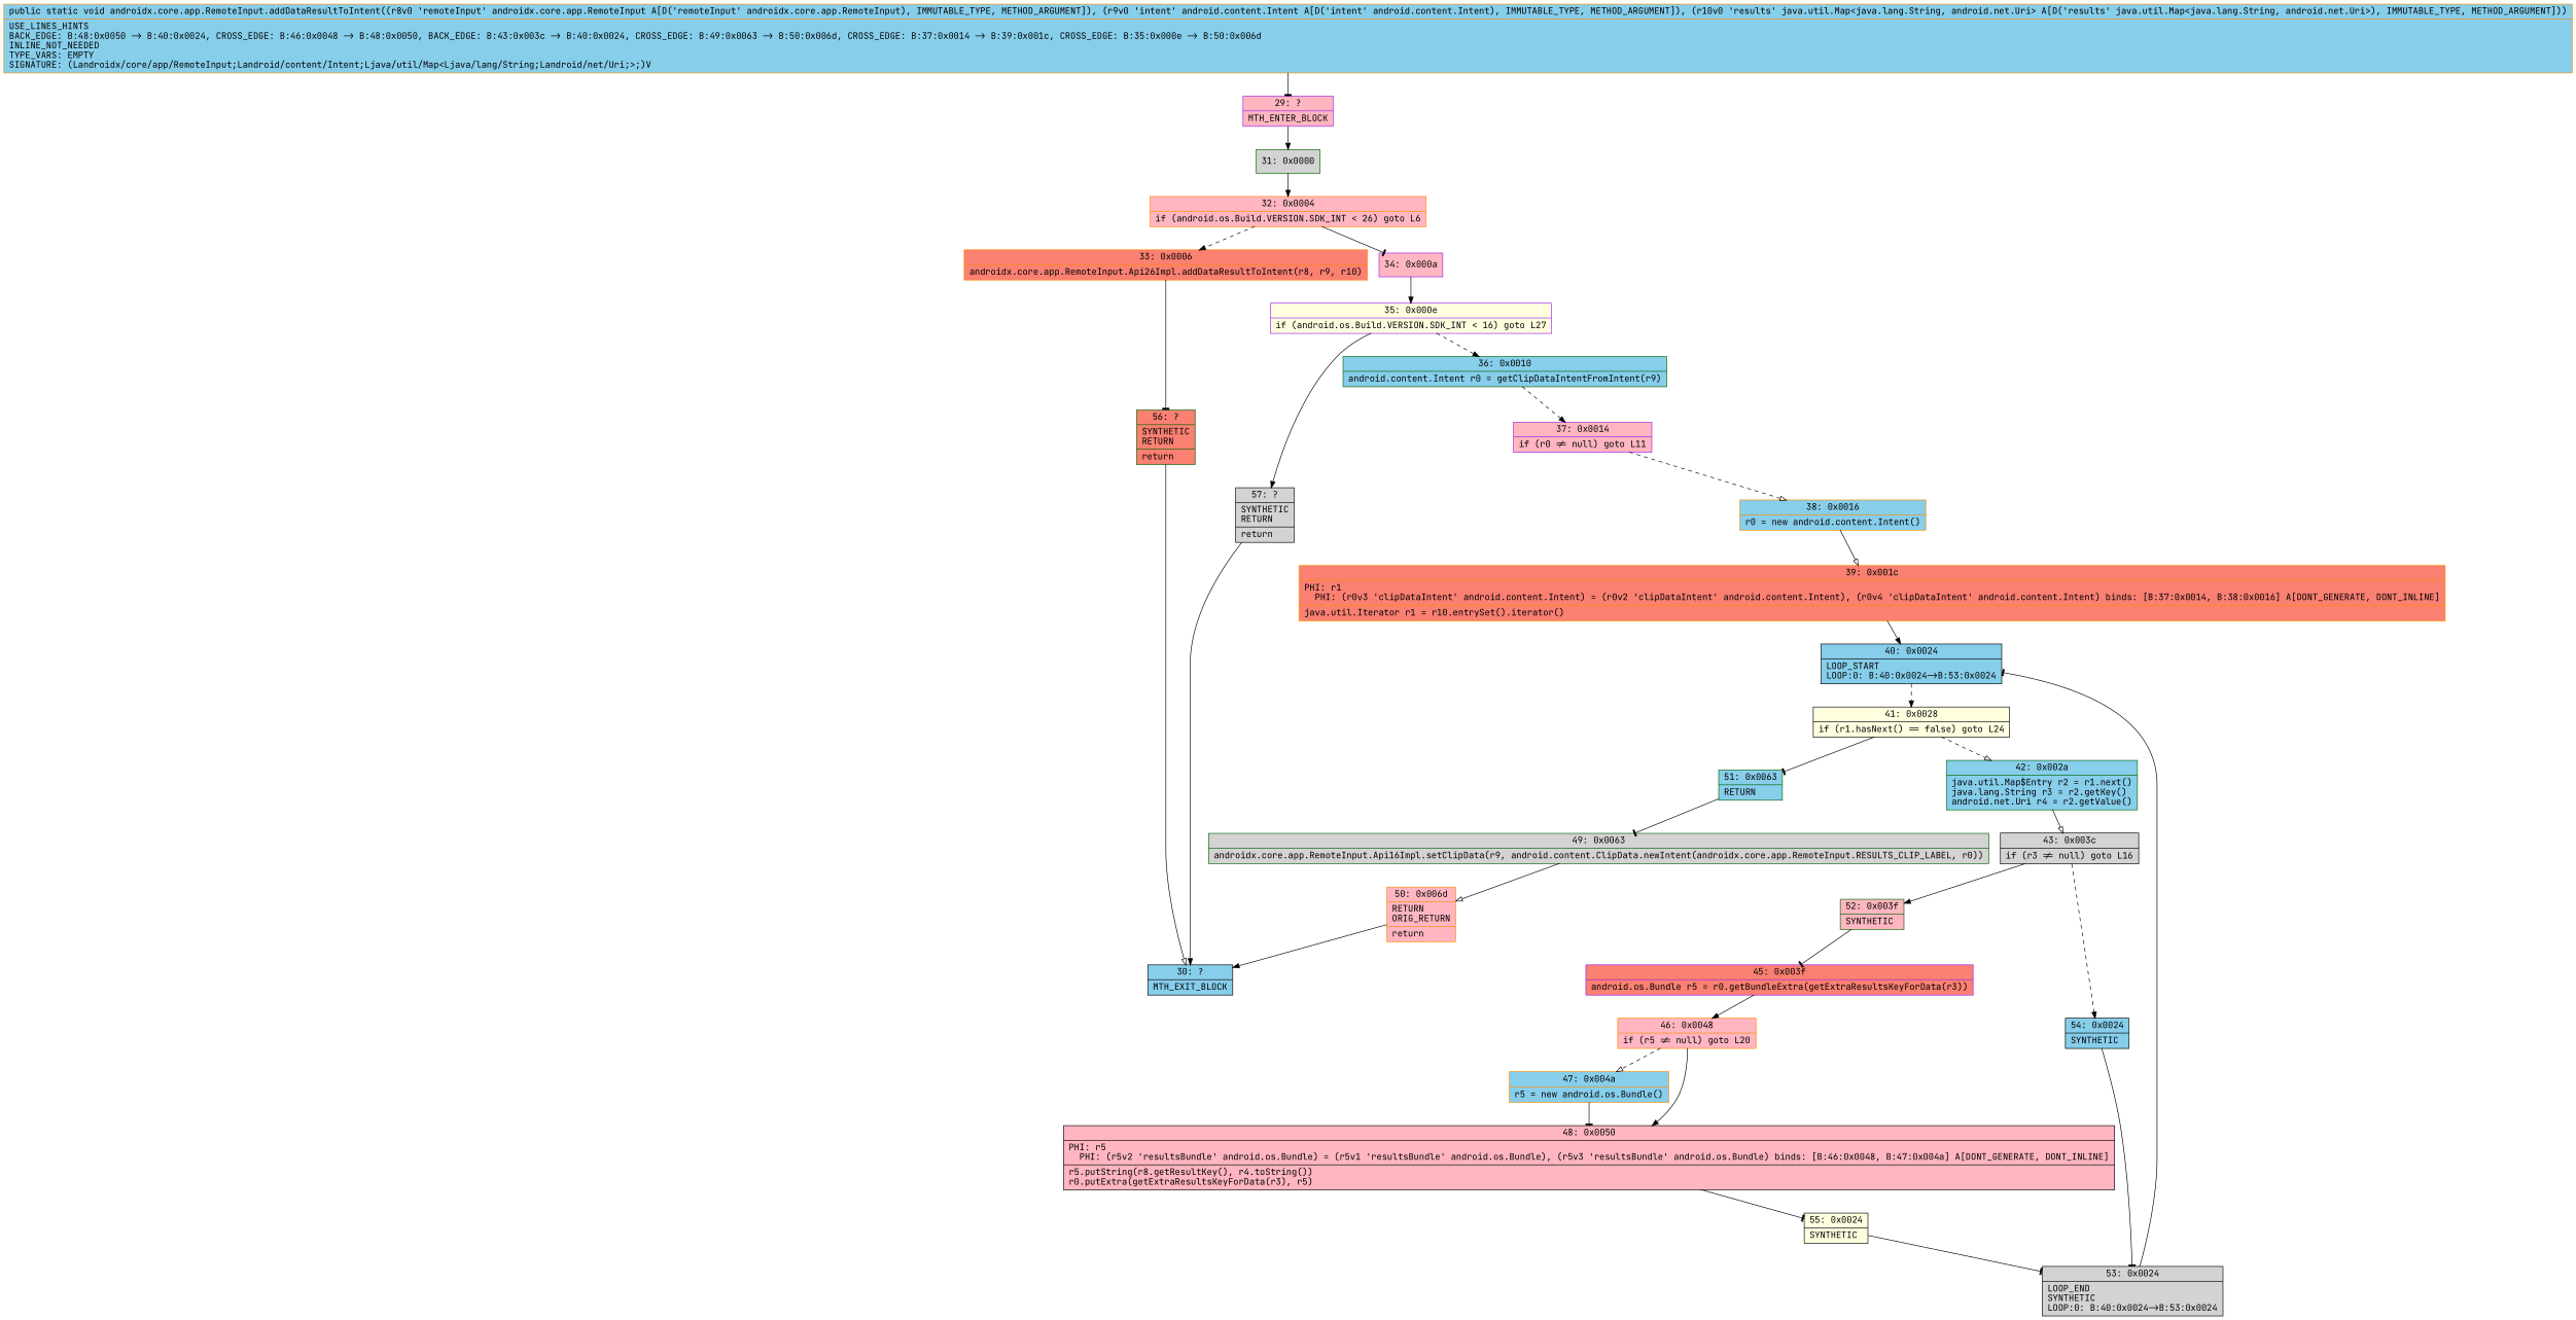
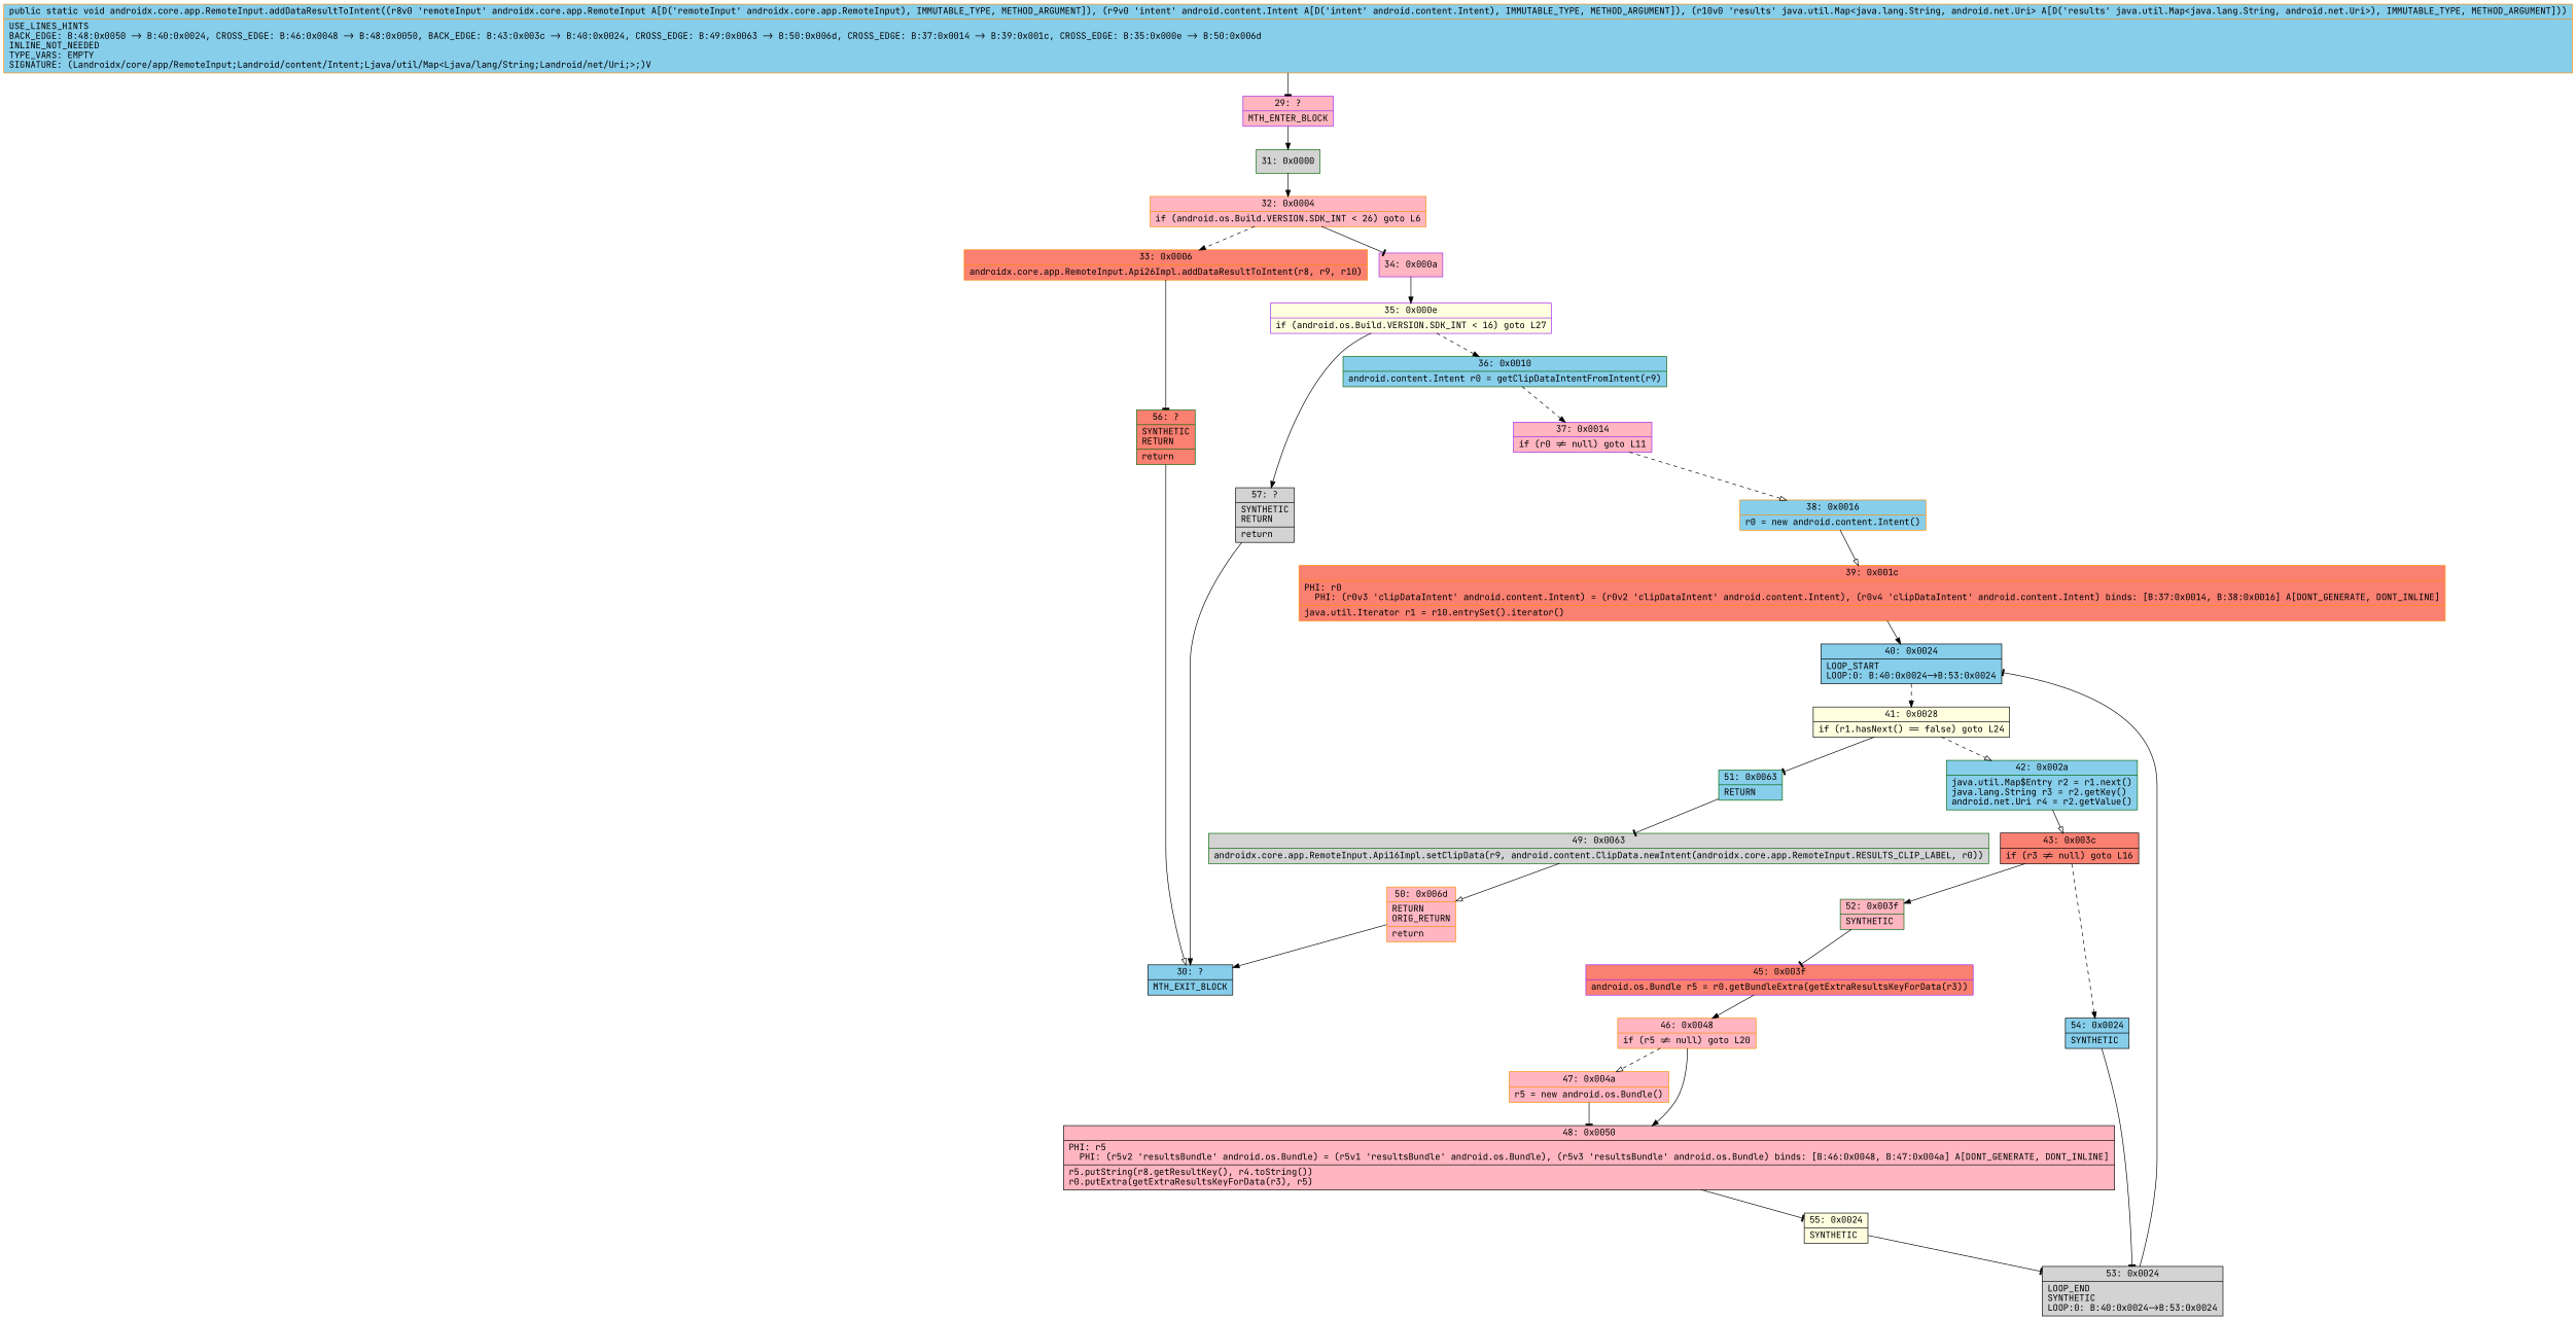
  digraph {
    fontname="JetBrains Mono"
    node [color=black fillcolor=lightpink fontname="JetBrains Mono" shape=record style=filled]
    edge [arrowhead=normal fontname="JetBrains Mono"]
    n1 [color=purple label="{29\:\ ?|MTH_ENTER_BLOCK\l}"]
    n2 [color=darkgreen fillcolor=lightgrey label="{31\:\ 0x0000}"]
    n3 [color=darkorange label="{32\:\ 0x0004|if (android.os.Build.VERSION.SDK_INT \< 26) goto L6\l}"]
    n4 [color=darkorange fillcolor=salmon label="{33\:\ 0x0006|androidx.core.app.RemoteInput.Api26Impl.addDataResultToIntent(r8, r9, r10)\l}"]
    n5 [color=purple label="{34\:\ 0x000a}"]
    n6 [color=darkgreen fillcolor=salmon label="{56\:\ ?|SYNTHETIC\lRETURN\l|return\l}"]
    n7 [color=purple fillcolor=lightyellow label="{35\:\ 0x000e|if (android.os.Build.VERSION.SDK_INT \< 16) goto L27\l}"]
    n8 [fillcolor=skyblue label="{30\:\ ?|MTH_EXIT_BLOCK\l}"]
    n9 [color=darkgreen fillcolor=skyblue label="{36\:\ 0x0010|android.content.Intent r0 = getClipDataIntentFromIntent(r9)\l}"]
    n10 [fillcolor=lightgrey label="{57\:\ ?|SYNTHETIC\lRETURN\l|return\l}"]
    n11 [color=purple label="{37\:\ 0x0014|if (r0 != null) goto L11\l}"]
    n12 [color=darkorange fillcolor=skyblue label="{38\:\ 0x0016|r0 = new android.content.Intent()\l}"]
-   n13 [color=darkorange fillcolor=salmon label="{39\:\ 0x001c|PHI: r1 \l  PHI: (r0v3 'clipDataIntent' android.content.Intent) = (r0v2 'clipDataIntent' android.content.Intent), (r0v4 'clipDataIntent' android.content.Intent) binds: [B:37:0x0014, B:38:0x0016] A[DONT_GENERATE, DONT_INLINE]\l|java.util.Iterator r1 = r10.entrySet().iterator()\l}"]
+   n13 [color=darkorange fillcolor=salmon label="{39\:\ 0x001c|PHI: r0 \l  PHI: (r0v3 'clipDataIntent' android.content.Intent) = (r0v2 'clipDataIntent' android.content.Intent), (r0v4 'clipDataIntent' android.content.Intent) binds: [B:37:0x0014, B:38:0x0016] A[DONT_GENERATE, DONT_INLINE]\l|java.util.Iterator r1 = r10.entrySet().iterator()\l}"]
    n14 [fillcolor=skyblue label="{40\:\ 0x0024|LOOP_START\lLOOP:0: B:40:0x0024\-\>B:53:0x0024\l}"]
    n15 [fillcolor=lightyellow label="{41\:\ 0x0028|if (r1.hasNext() == false) goto L24\l}"]
    n16 [color=darkgreen fillcolor=skyblue label="{42\:\ 0x002a|java.util.Map$Entry r2 = r1.next()\ljava.lang.String r3 = r2.getKey()\landroid.net.Uri r4 = r2.getValue()\l}"]
    n17 [color=darkgreen fillcolor=skyblue label="{51\:\ 0x0063|RETURN\l}"]
-   n18 [fillcolor=lightgrey label="{43\:\ 0x003c|if (r3 != null) goto L16\l}"]
+   n18 [fillcolor=salmon label="{43\:\ 0x003c|if (r3 != null) goto L16\l}"]
    n19 [color=darkgreen fillcolor=lightgrey label="{49\:\ 0x0063|androidx.core.app.RemoteInput.Api16Impl.setClipData(r9, android.content.ClipData.newIntent(androidx.core.app.RemoteInput.RESULTS_CLIP_LABEL, r0))\l}"]
    n20 [color=darkgreen label="{52\:\ 0x003f|SYNTHETIC\l}"]
    n21 [fillcolor=skyblue label="{54\:\ 0x0024|SYNTHETIC\l}"]
    n22 [color=purple fillcolor=salmon label="{45\:\ 0x003f|android.os.Bundle r5 = r0.getBundleExtra(getExtraResultsKeyForData(r3))\l}"]
    n23 [fillcolor=lightgrey label="{53\:\ 0x0024|LOOP_END\lSYNTHETIC\lLOOP:0: B:40:0x0024\-\>B:53:0x0024\l}"]
    n24 [color=darkorange label="{46\:\ 0x0048|if (r5 != null) goto L20\l}"]
-   n25 [color=darkorange fillcolor=skyblue label="{47\:\ 0x004a|r5 = new android.os.Bundle()\l}"]
+   n25 [color=darkorange label="{47\:\ 0x004a|r5 = new android.os.Bundle()\l}"]
    n26 [label="{48\:\ 0x0050|PHI: r5 \l  PHI: (r5v2 'resultsBundle' android.os.Bundle) = (r5v1 'resultsBundle' android.os.Bundle), (r5v3 'resultsBundle' android.os.Bundle) binds: [B:46:0x0048, B:47:0x004a] A[DONT_GENERATE, DONT_INLINE]\l|r5.putString(r8.getResultKey(), r4.toString())\lr0.putExtra(getExtraResultsKeyForData(r3), r5)\l}"]
    n27 [fillcolor=lightyellow label="{55\:\ 0x0024|SYNTHETIC\l}"]
    n28 [color=darkorange label="{50\:\ 0x006d|RETURN\lORIG_RETURN\l|return\l}"]
    n29 [color=darkorange fillcolor=skyblue label="{public static void androidx.core.app.RemoteInput.addDataResultToIntent((r8v0 'remoteInput' androidx.core.app.RemoteInput A[D('remoteInput' androidx.core.app.RemoteInput), IMMUTABLE_TYPE, METHOD_ARGUMENT]), (r9v0 'intent' android.content.Intent A[D('intent' android.content.Intent), IMMUTABLE_TYPE, METHOD_ARGUMENT]), (r10v0 'results' java.util.Map\<java.lang.String, android.net.Uri\> A[D('results' java.util.Map\<java.lang.String, android.net.Uri\>), IMMUTABLE_TYPE, METHOD_ARGUMENT]))  | USE_LINES_HINTS\lBACK_EDGE: B:48:0x0050 \-\> B:40:0x0024, CROSS_EDGE: B:46:0x0048 \-\> B:48:0x0050, BACK_EDGE: B:43:0x003c \-\> B:40:0x0024, CROSS_EDGE: B:49:0x0063 \-\> B:50:0x006d, CROSS_EDGE: B:37:0x0014 \-\> B:39:0x001c, CROSS_EDGE: B:35:0x000e \-\> B:50:0x006d\lINLINE_NOT_NEEDED\lTYPE_VARS: EMPTY\lSIGNATURE: (Landroidx\/core\/app\/RemoteInput;Landroid\/content\/Intent;Ljava\/util\/Map\<Ljava\/lang\/String;Landroid\/net\/Uri;\>;)V\l}"]
    n1 -> n2
    n2 -> n3
    n3 -> n4 [style=dashed]
    n3 -> n5 [arrowhead=tee]
    n4 -> n6 [arrowhead=tee]
    n5 -> n7
    n6 -> n8 [arrowhead=onormal]
    n7 -> n9 [style=dashed]
    n7 -> n10
    n9 -> n11 [style=dashed]
    n10 -> n8
    n11 -> n12 [arrowhead=onormal style=dashed]
    n12 -> n13 [arrowhead=onormal]
    n13 -> n14
    n14 -> n15 [style=dashed]
    n15 -> n16 [arrowhead=onormal style=dashed]
    n15 -> n17 [arrowhead=tee]
    n16 -> n18 [arrowhead=onormal]
    n17 -> n19 [arrowhead=tee]
    n18 -> n20
    n18 -> n21 [style=dashed]
    n19 -> n28 [arrowhead=onormal]
    n20 -> n22 [arrowhead=tee]
    n21 -> n23 [arrowhead=tee]
    n22 -> n24
    n23 -> n14 [arrowhead=tee]
    n24 -> n25 [arrowhead=onormal style=dashed]
    n24 -> n26
    n25 -> n26 [arrowhead=tee]
    n26 -> n27 [arrowhead=tee]
    n27 -> n23 [arrowhead=tee]
    n28 -> n8
    n29 -> n1 [arrowhead=tee]
  }
